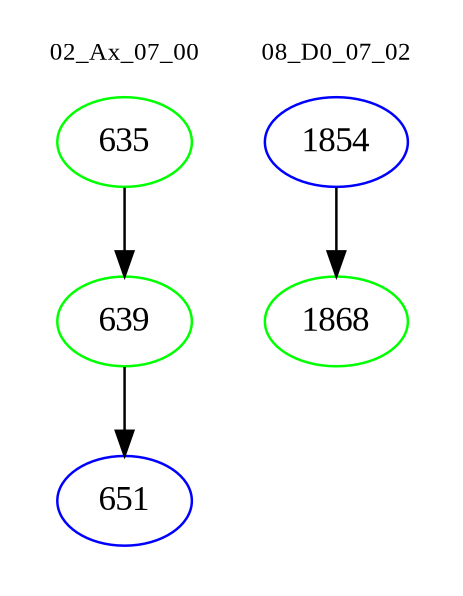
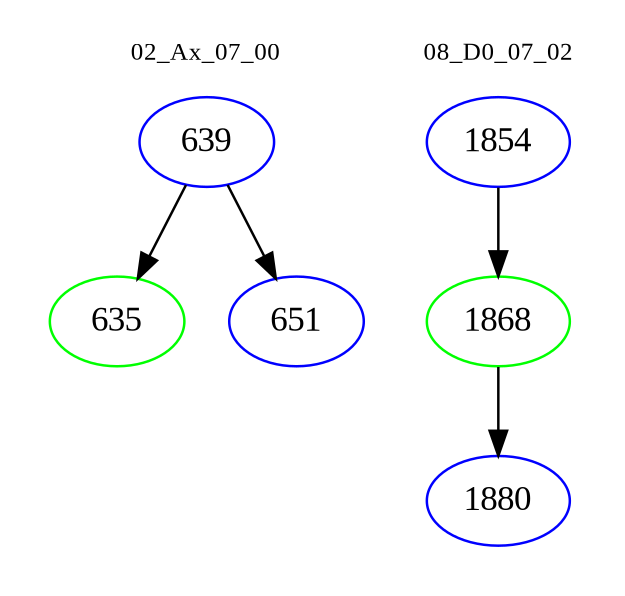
  digraph {
    fontname="Liberation Serif"
    node [color=blue fontname="Liberation Serif"]
    edge [color=black fontname="Liberation Serif"]
    n1 [color=green label=635]
-   n2 [color=green label=639]
+   n2 [label=639]
    n3 [label=651]
    n4 [label=1854]
    n5 [color=green label=1868]
+   n6 [label=1880]
    subgraph cluster_1 {
      color=white
      fontsize=10
      label="02_Ax_07_00"
      n1
      n2
      n3
    }
    subgraph cluster_2 {
      color=white
      fontsize=10
      label="08_D0_07_02"
      n4
      n5
+     n6
    }
-   n1 -> n2
+   n2 -> n1
    n2 -> n3
    n4 -> n5
+   n5 -> n6
  }
